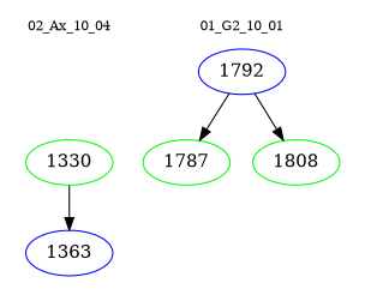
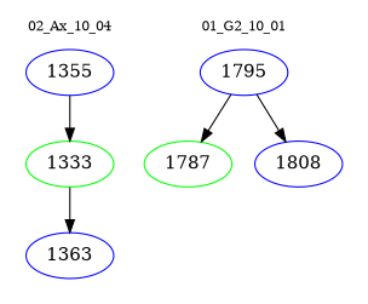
  digraph {
    node [color=blue]
    edge [color=black]
-   n2 [color=green label=1330]
+   n1 [label=1355]
+   n2 [color=green label=1333]
    n3 [label=1363]
-   n4 [label=1792]
+   n4 [label=1795]
    n5 [color=green label=1787]
-   n6 [color=green label=1808]
+   n6 [label=1808]
    subgraph cluster_1 {
      color=white
      fontsize=10
      label="02_Ax_10_04"
+     n1
      n2
      n3
    }
    subgraph cluster_2 {
      color=white
      fontsize=10
      label="01_G2_10_01"
      n4
      n5
      n6
    }
+   n1 -> n2
    n2 -> n3
    n4 -> n5
    n4 -> n6
  }
